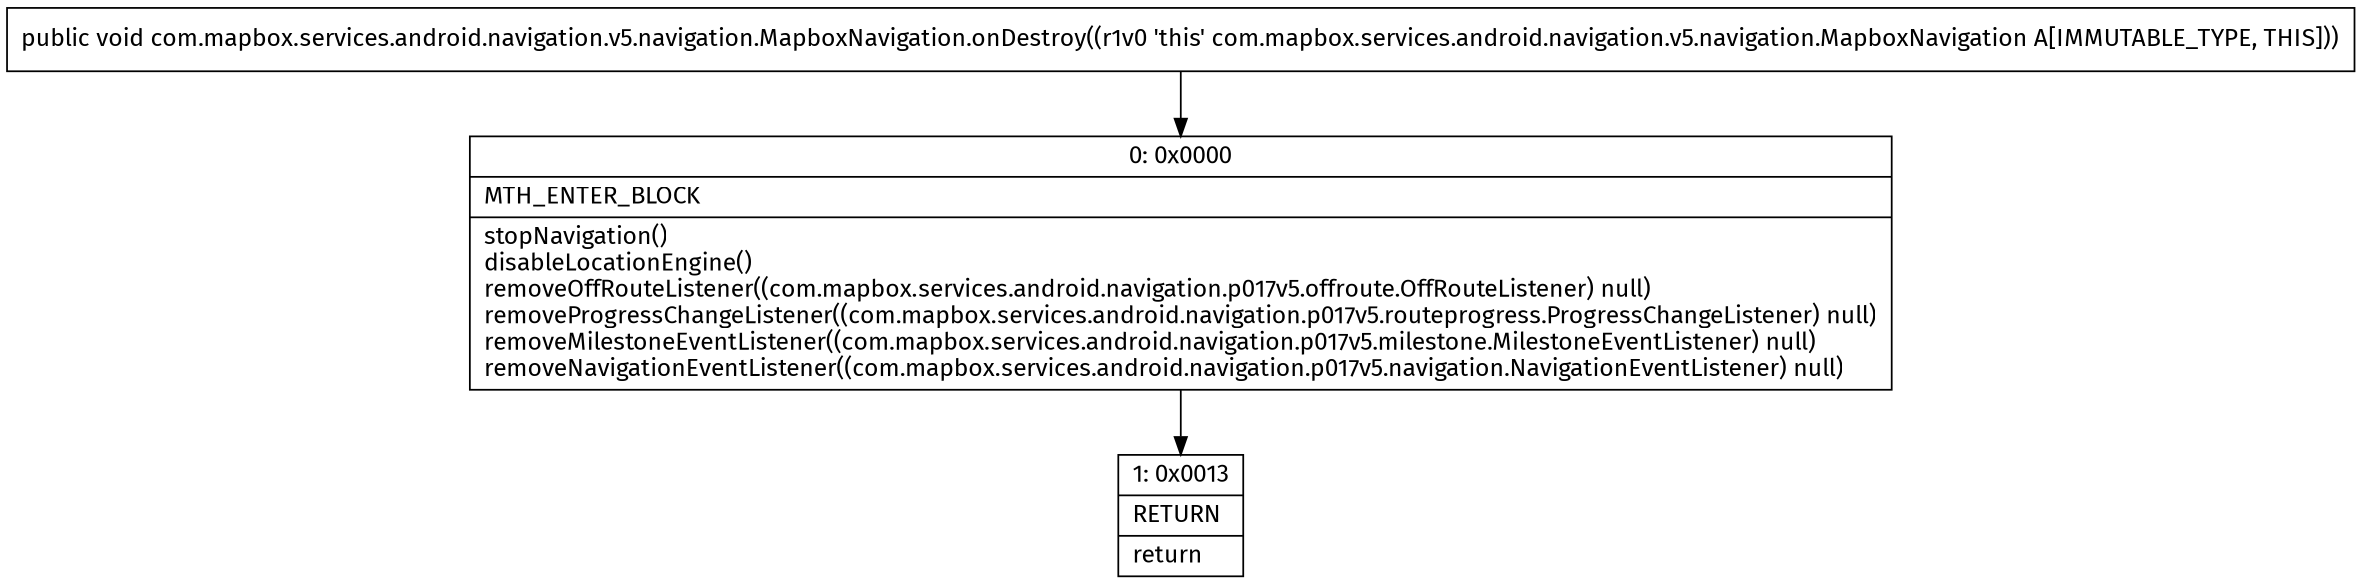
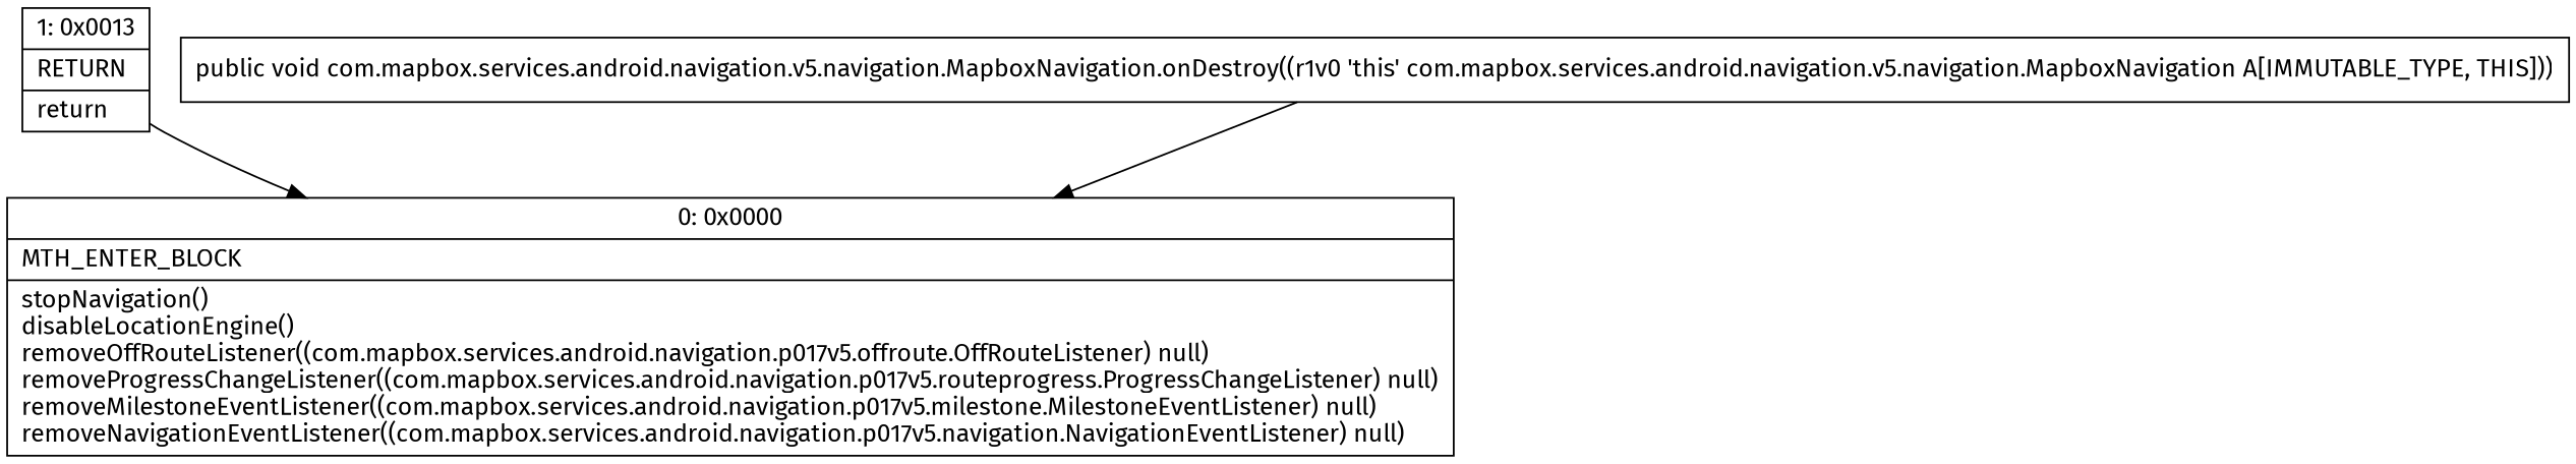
  digraph {
    fontname="Fira Sans"
    node [shape=record fontname="Fira Sans"]
    edge [fontname="Fira Sans"]
    n1 [label="{0\:\ 0x0000|MTH_ENTER_BLOCK\l|stopNavigation()\ldisableLocationEngine()\lremoveOffRouteListener((com.mapbox.services.android.navigation.p017v5.offroute.OffRouteListener) null)\lremoveProgressChangeListener((com.mapbox.services.android.navigation.p017v5.routeprogress.ProgressChangeListener) null)\lremoveMilestoneEventListener((com.mapbox.services.android.navigation.p017v5.milestone.MilestoneEventListener) null)\lremoveNavigationEventListener((com.mapbox.services.android.navigation.p017v5.navigation.NavigationEventListener) null)\l}"]
    n2 [label="{1\:\ 0x0013|RETURN\l|return\l}"]
    n3 [label="{public void com.mapbox.services.android.navigation.v5.navigation.MapboxNavigation.onDestroy((r1v0 'this' com.mapbox.services.android.navigation.v5.navigation.MapboxNavigation A[IMMUTABLE_TYPE, THIS])) }"]
-   n1 -> n2
+   n2 -> n1
    n3 -> n1
  }
